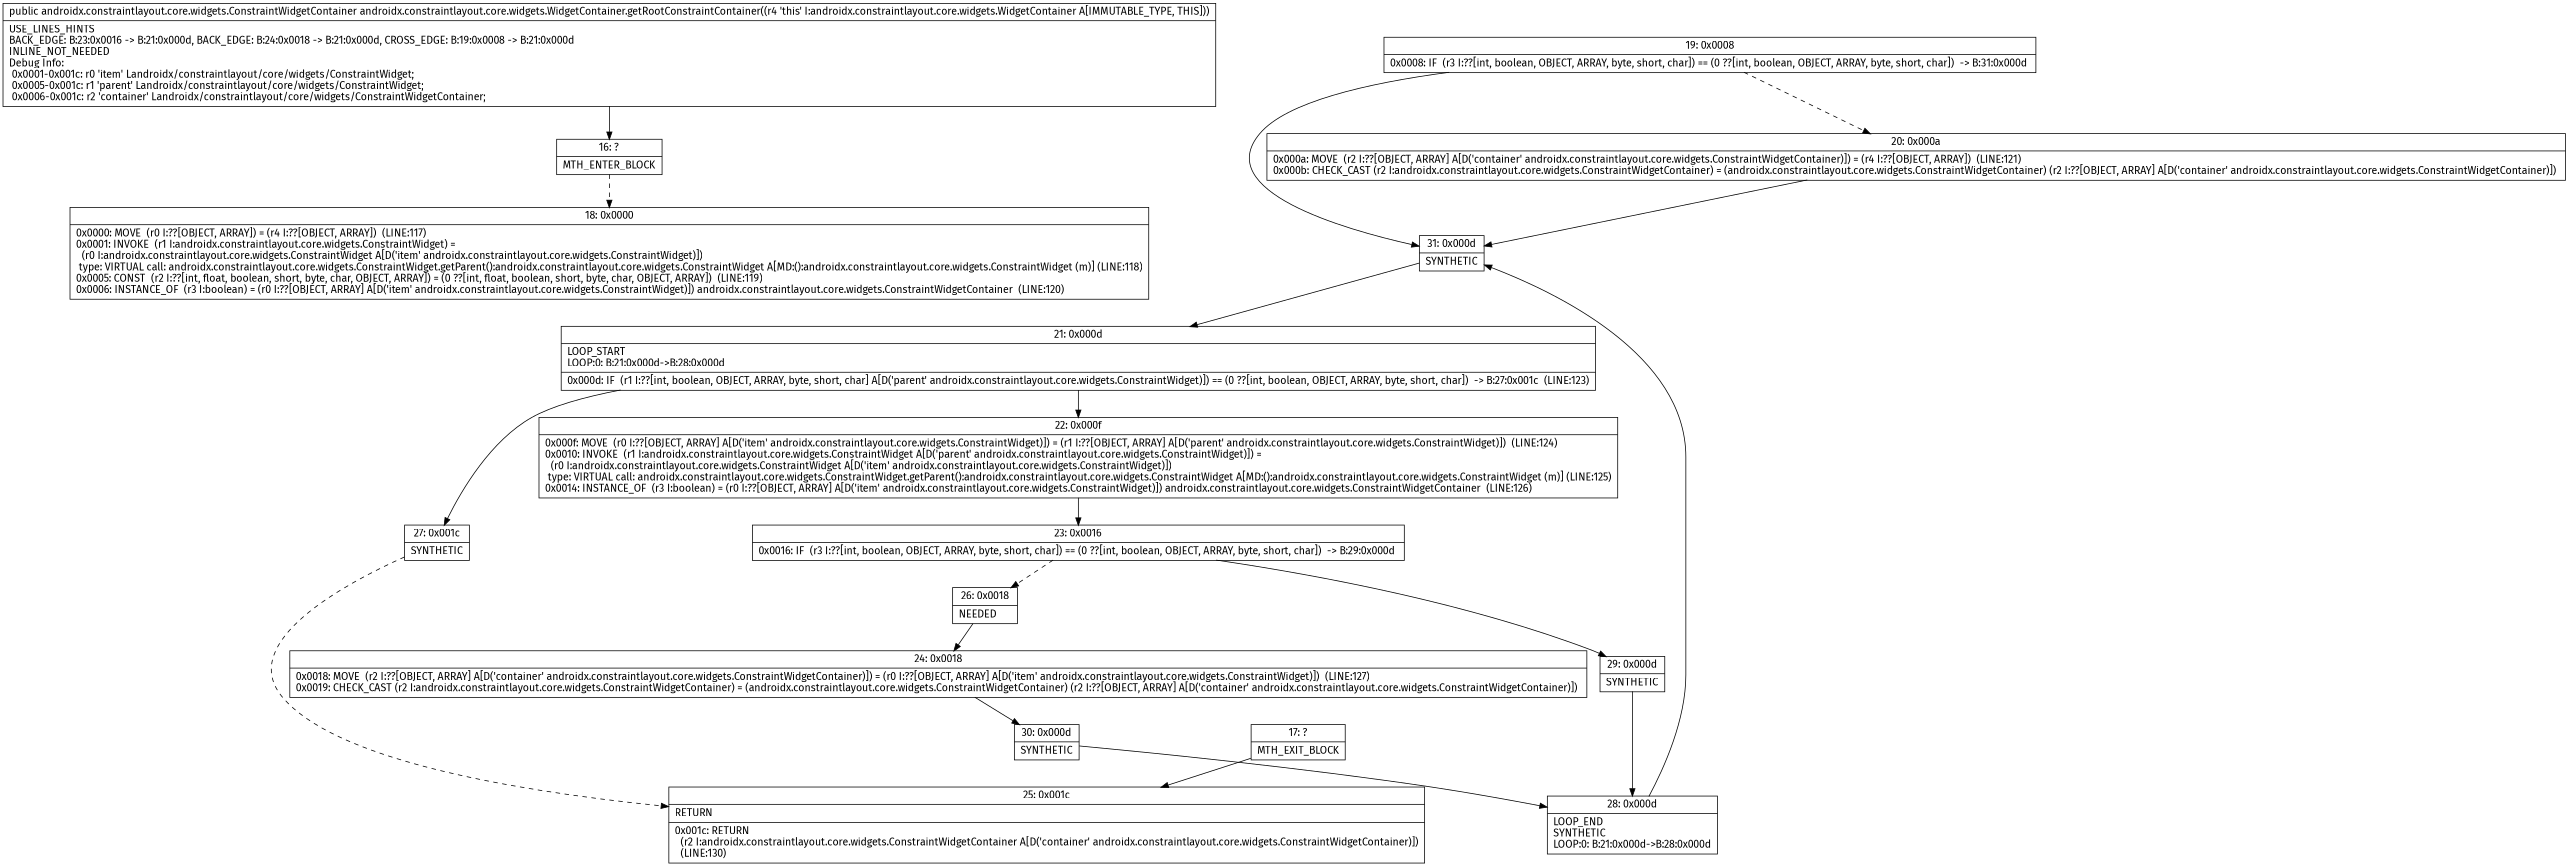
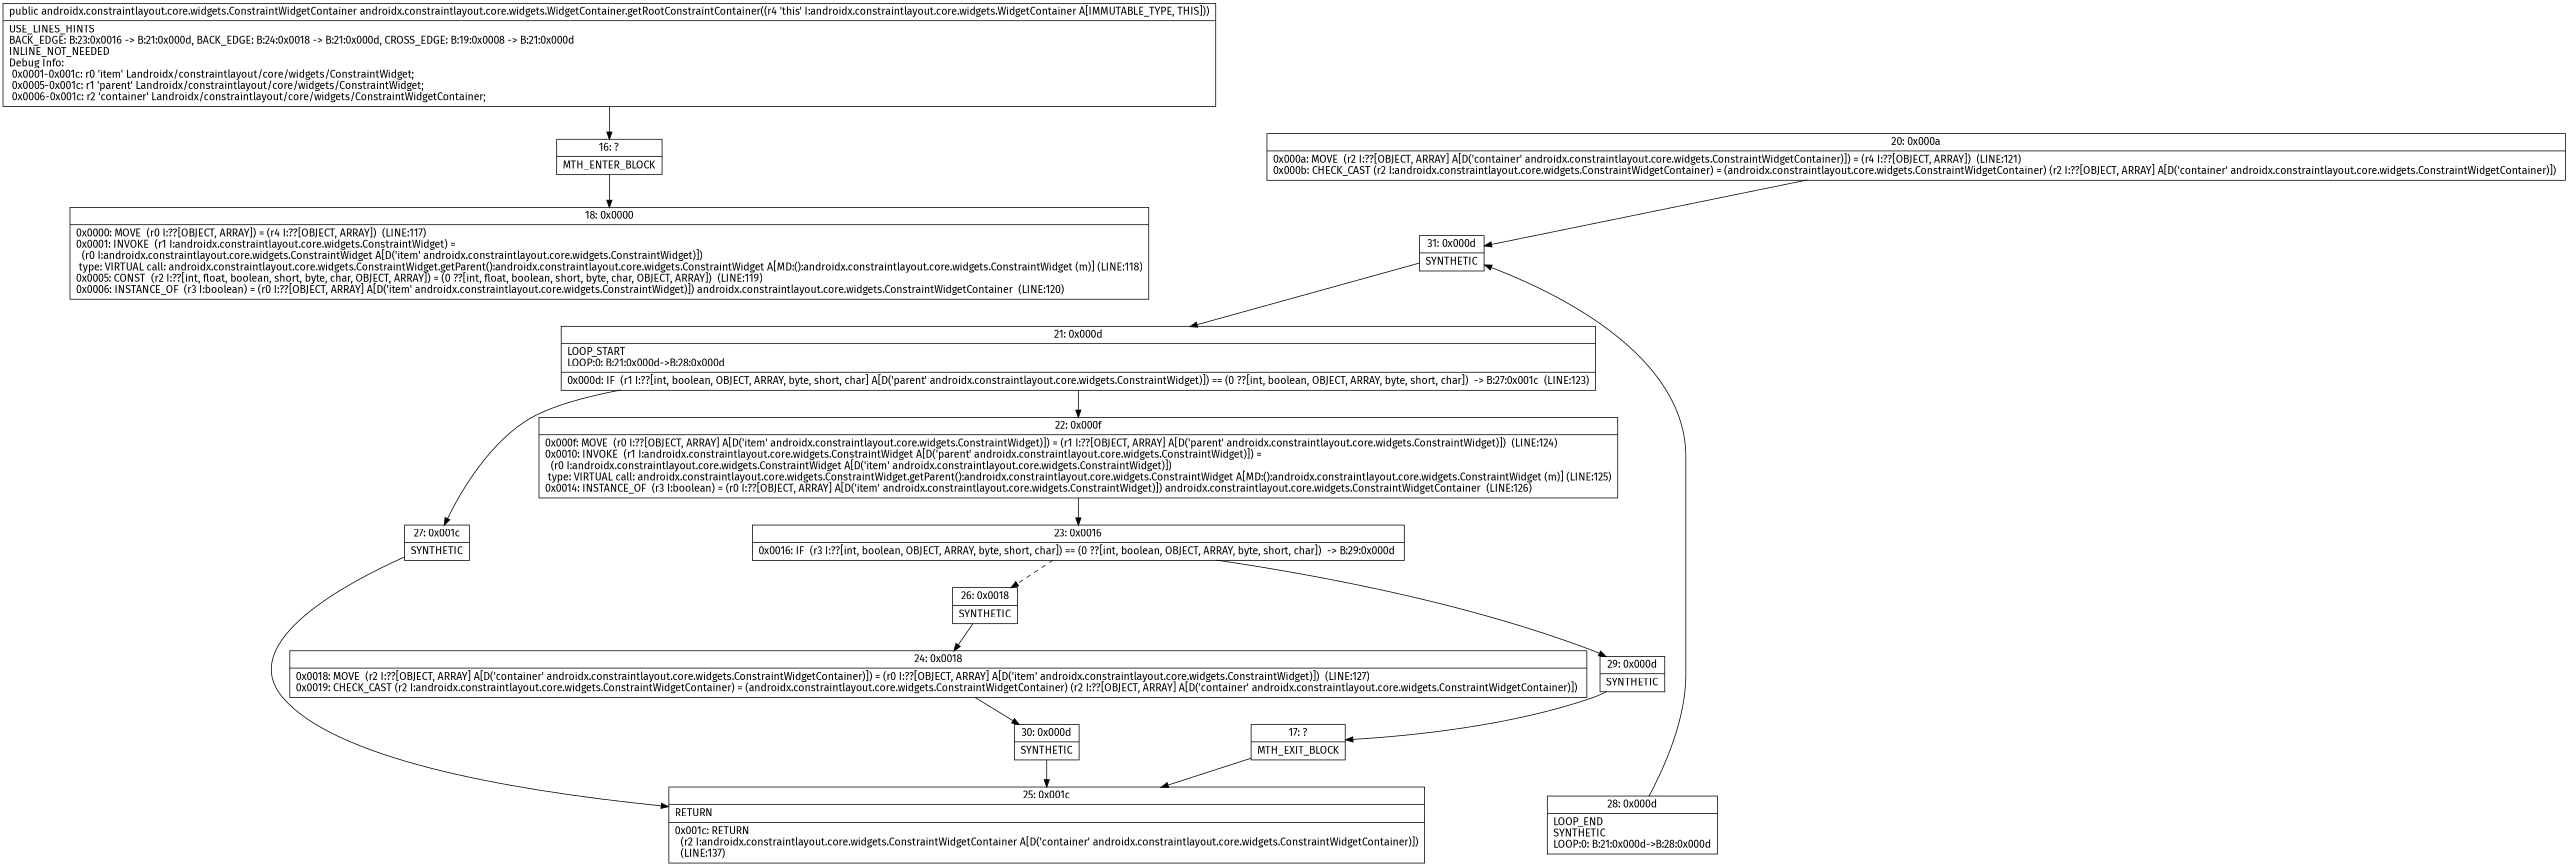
  digraph {
    fontname="Fira Sans"
    node [fontname="Fira Sans" shape=record]
    edge [fontname="Fira Sans"]
    n1 [label="{16\:\ ?|MTH_ENTER_BLOCK\l}"]
    n2 [label="{18\:\ 0x0000|0x0000: MOVE  (r0 I:??[OBJECT, ARRAY]) = (r4 I:??[OBJECT, ARRAY])  (LINE:117)\l0x0001: INVOKE  (r1 I:androidx.constraintlayout.core.widgets.ConstraintWidget) = \l  (r0 I:androidx.constraintlayout.core.widgets.ConstraintWidget A[D('item' androidx.constraintlayout.core.widgets.ConstraintWidget)])\l type: VIRTUAL call: androidx.constraintlayout.core.widgets.ConstraintWidget.getParent():androidx.constraintlayout.core.widgets.ConstraintWidget A[MD:():androidx.constraintlayout.core.widgets.ConstraintWidget (m)] (LINE:118)\l0x0005: CONST  (r2 I:??[int, float, boolean, short, byte, char, OBJECT, ARRAY]) = (0 ??[int, float, boolean, short, byte, char, OBJECT, ARRAY])  (LINE:119)\l0x0006: INSTANCE_OF  (r3 I:boolean) = (r0 I:??[OBJECT, ARRAY] A[D('item' androidx.constraintlayout.core.widgets.ConstraintWidget)]) androidx.constraintlayout.core.widgets.ConstraintWidgetContainer  (LINE:120)\l}"]
-   n3 [label="{19\:\ 0x0008|0x0008: IF  (r3 I:??[int, boolean, OBJECT, ARRAY, byte, short, char]) == (0 ??[int, boolean, OBJECT, ARRAY, byte, short, char])  \-\> B:31:0x000d \l}"]
    n4 [label="{20\:\ 0x000a|0x000a: MOVE  (r2 I:??[OBJECT, ARRAY] A[D('container' androidx.constraintlayout.core.widgets.ConstraintWidgetContainer)]) = (r4 I:??[OBJECT, ARRAY])  (LINE:121)\l0x000b: CHECK_CAST (r2 I:androidx.constraintlayout.core.widgets.ConstraintWidgetContainer) = (androidx.constraintlayout.core.widgets.ConstraintWidgetContainer) (r2 I:??[OBJECT, ARRAY] A[D('container' androidx.constraintlayout.core.widgets.ConstraintWidgetContainer)]) \l}"]
    n5 [label="{31\:\ 0x000d|SYNTHETIC\l}"]
    n6 [label="{21\:\ 0x000d|LOOP_START\lLOOP:0: B:21:0x000d\-\>B:28:0x000d\l|0x000d: IF  (r1 I:??[int, boolean, OBJECT, ARRAY, byte, short, char] A[D('parent' androidx.constraintlayout.core.widgets.ConstraintWidget)]) == (0 ??[int, boolean, OBJECT, ARRAY, byte, short, char])  \-\> B:27:0x001c  (LINE:123)\l}"]
    n7 [label="{22\:\ 0x000f|0x000f: MOVE  (r0 I:??[OBJECT, ARRAY] A[D('item' androidx.constraintlayout.core.widgets.ConstraintWidget)]) = (r1 I:??[OBJECT, ARRAY] A[D('parent' androidx.constraintlayout.core.widgets.ConstraintWidget)])  (LINE:124)\l0x0010: INVOKE  (r1 I:androidx.constraintlayout.core.widgets.ConstraintWidget A[D('parent' androidx.constraintlayout.core.widgets.ConstraintWidget)]) = \l  (r0 I:androidx.constraintlayout.core.widgets.ConstraintWidget A[D('item' androidx.constraintlayout.core.widgets.ConstraintWidget)])\l type: VIRTUAL call: androidx.constraintlayout.core.widgets.ConstraintWidget.getParent():androidx.constraintlayout.core.widgets.ConstraintWidget A[MD:():androidx.constraintlayout.core.widgets.ConstraintWidget (m)] (LINE:125)\l0x0014: INSTANCE_OF  (r3 I:boolean) = (r0 I:??[OBJECT, ARRAY] A[D('item' androidx.constraintlayout.core.widgets.ConstraintWidget)]) androidx.constraintlayout.core.widgets.ConstraintWidgetContainer  (LINE:126)\l}"]
    n8 [label="{27\:\ 0x001c|SYNTHETIC\l}"]
    n9 [label="{23\:\ 0x0016|0x0016: IF  (r3 I:??[int, boolean, OBJECT, ARRAY, byte, short, char]) == (0 ??[int, boolean, OBJECT, ARRAY, byte, short, char])  \-\> B:29:0x000d \l}"]
-   n10 [label="{25\:\ 0x001c|RETURN\l|0x001c: RETURN  \l  (r2 I:androidx.constraintlayout.core.widgets.ConstraintWidgetContainer A[D('container' androidx.constraintlayout.core.widgets.ConstraintWidgetContainer)])\l  (LINE:130)\l}"]
-   n11 [label="{26\:\ 0x0018|NEEDED\l}"]
+   n10 [label="{25\:\ 0x001c|RETURN\l|0x001c: RETURN  \l  (r2 I:androidx.constraintlayout.core.widgets.ConstraintWidgetContainer A[D('container' androidx.constraintlayout.core.widgets.ConstraintWidgetContainer)])\l  (LINE:137)\l}"]
+   n11 [label="{26\:\ 0x0018|SYNTHETIC\l}"]
    n12 [label="{29\:\ 0x000d|SYNTHETIC\l}"]
    n13 [label="{24\:\ 0x0018|0x0018: MOVE  (r2 I:??[OBJECT, ARRAY] A[D('container' androidx.constraintlayout.core.widgets.ConstraintWidgetContainer)]) = (r0 I:??[OBJECT, ARRAY] A[D('item' androidx.constraintlayout.core.widgets.ConstraintWidget)])  (LINE:127)\l0x0019: CHECK_CAST (r2 I:androidx.constraintlayout.core.widgets.ConstraintWidgetContainer) = (androidx.constraintlayout.core.widgets.ConstraintWidgetContainer) (r2 I:??[OBJECT, ARRAY] A[D('container' androidx.constraintlayout.core.widgets.ConstraintWidgetContainer)]) \l}"]
    n14 [label="{28\:\ 0x000d|LOOP_END\lSYNTHETIC\lLOOP:0: B:21:0x000d\-\>B:28:0x000d\l}"]
    n15 [label="{30\:\ 0x000d|SYNTHETIC\l}"]
    n16 [label="{17\:\ ?|MTH_EXIT_BLOCK\l}"]
    n17 [label="{public androidx.constraintlayout.core.widgets.ConstraintWidgetContainer androidx.constraintlayout.core.widgets.WidgetContainer.getRootConstraintContainer((r4 'this' I:androidx.constraintlayout.core.widgets.WidgetContainer A[IMMUTABLE_TYPE, THIS]))  | USE_LINES_HINTS\lBACK_EDGE: B:23:0x0016 \-\> B:21:0x000d, BACK_EDGE: B:24:0x0018 \-\> B:21:0x000d, CROSS_EDGE: B:19:0x0008 \-\> B:21:0x000d\lINLINE_NOT_NEEDED\lDebug Info:\l  0x0001\-0x001c: r0 'item' Landroidx\/constraintlayout\/core\/widgets\/ConstraintWidget;\l  0x0005\-0x001c: r1 'parent' Landroidx\/constraintlayout\/core\/widgets\/ConstraintWidget;\l  0x0006\-0x001c: r2 'container' Landroidx\/constraintlayout\/core\/widgets\/ConstraintWidgetContainer;\l}"]
-   n1 -> n2 [style=dashed]
-   n3 -> n4 [style=dashed]
-   n3 -> n5
+   n1 -> n2
    n4 -> n5
    n5 -> n6
    n6 -> n7 [style=solid]
    n6 -> n8
    n7 -> n9
-   n8 -> n10 [style=dashed]
+   n8 -> n10
    n9 -> n11 [style=dashed]
    n9 -> n12
    n11 -> n13
-   n12 -> n14
+   n12 -> n16
    n13 -> n15
    n14 -> n5
-   n15 -> n14
+   n15 -> n10
    n16 -> n10
    n17 -> n1
  }
